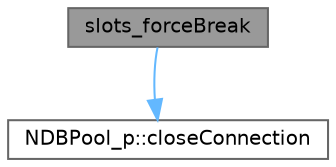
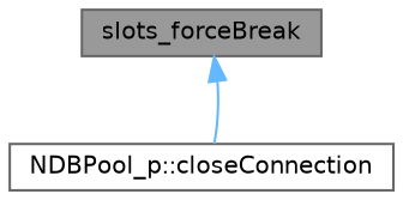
  digraph {
    rankdir=TB
    node [fontname=Helvetica fontsize=10 shape=box style=filled]
    n1 [color=gray40 fillcolor=grey60 fontcolor=black height=0.2 label=slots_forceBreak width=0.4]
    n2 [color=grey40 fillcolor=white height=0.2 label="NDBPool_p::closeConnection" width=0.4]
-   n1 -> n2 [color=steelblue1 fontname=Helvetica fontsize=10 labelfontname=Helvetica labelfontsize=10 style=solid]
+   n2 -> n1 [color=steelblue1 fontname=Helvetica fontsize=10 labelfontname=Helvetica labelfontsize=10 style=solid]
  }
